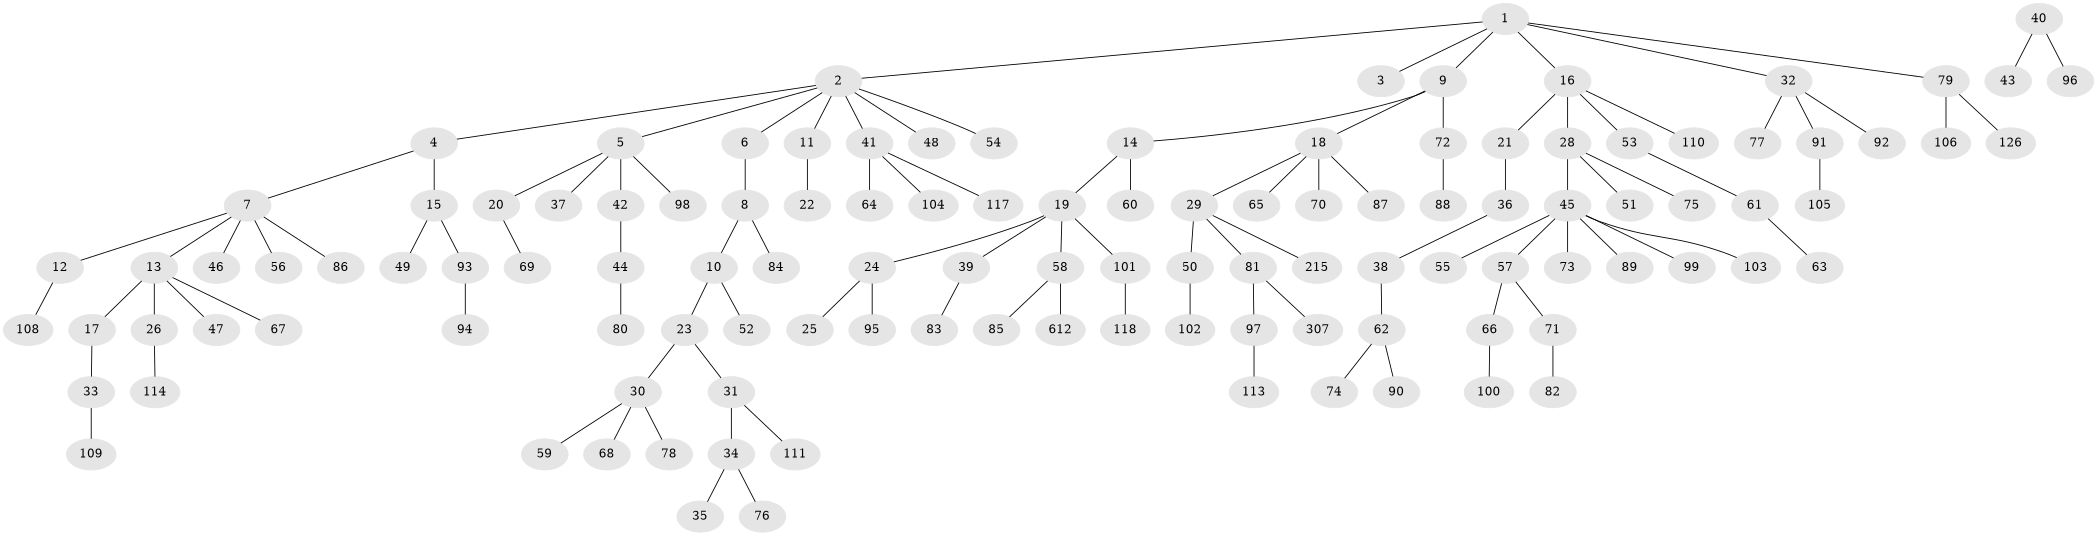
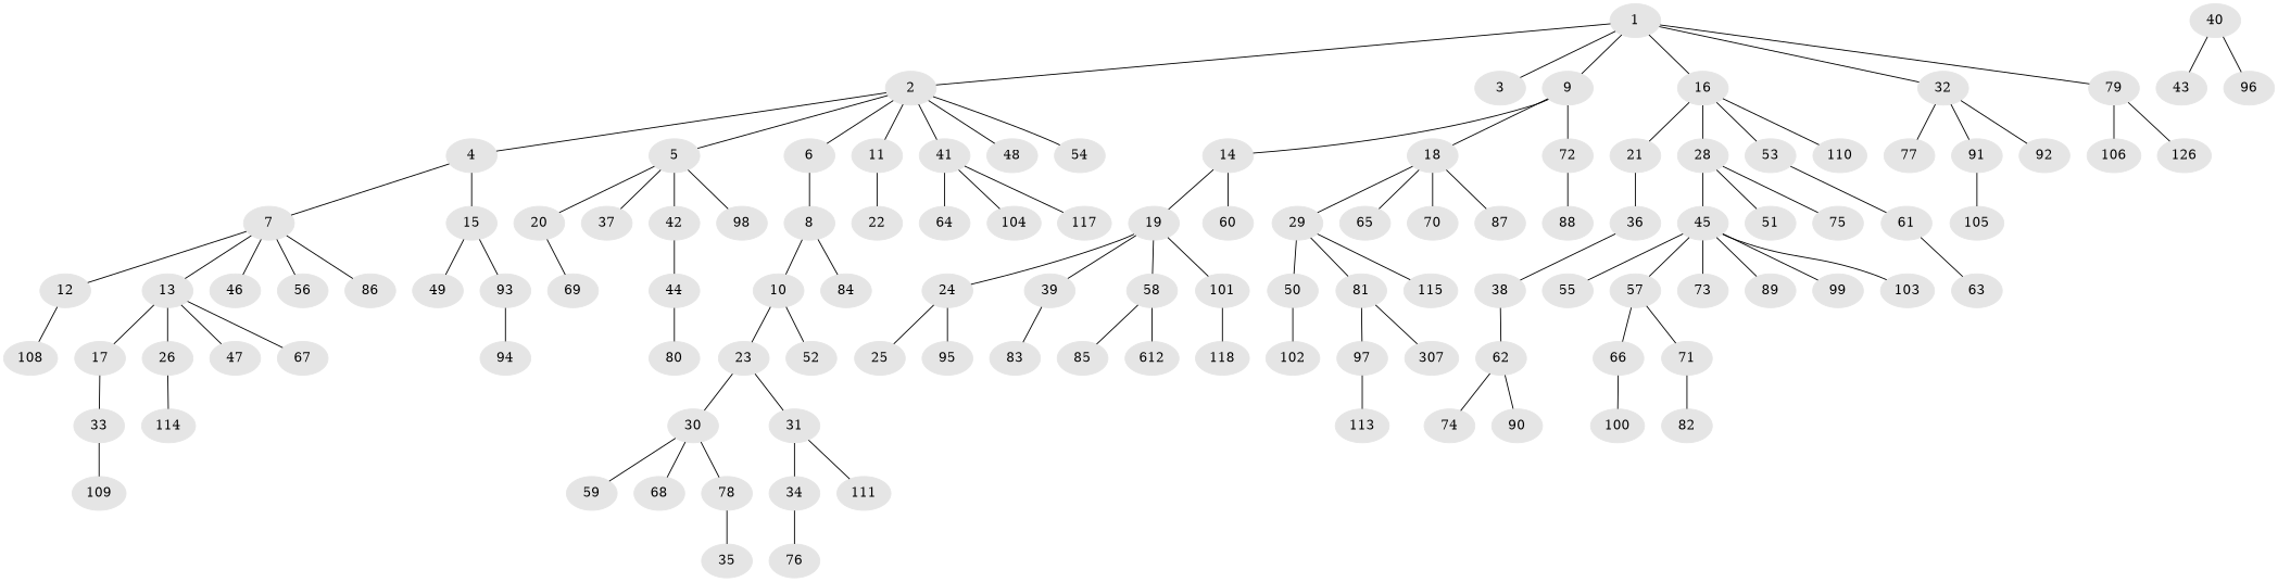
  graph {
    node [color=gray90 style=filled]
    1
    2
    3
    9
    16
    32
    79
    4
    5
    6
    11
    41
    48
    54
    14
    18
    72
    21
    28
    53
    110
    77
    91
    92
    106
    n26 [label=126]
    7
    15
    20
    37
    42
    98
    8
    22
    64
    104
    117
    12
    13
    46
    56
    86
    49
    93
    69
    44
    10
    84
    108
    17
    26
    47
    67
    23
    52
    19
    60
    29
    65
    70
    87
    88
    30
    31
    33
    114
    24
    39
    58
    101
    94
    36
    45
    51
    75
    61
    109
    50
    81
-   115 [label=215]
+   115
    25
    95
    83
    85
    n85 [label=612]
    118
    38
    59
    68
    78
    34
    111
    40
    43
    96
    55
    57
    73
    89
    99
    103
    102
    97
    n104 [label=307]
    35
    76
    105
    62
    74
    90
    80
    66
    71
    63
    100
    82
    113
    1 -- 2
    1 -- 3
    1 -- 9
    1 -- 16
    1 -- 32
    1 -- 79
    2 -- 4
    2 -- 5
    2 -- 6
    2 -- 11
    2 -- 41
    2 -- 48
    2 -- 54
    9 -- 14
    9 -- 18
    9 -- 72
    16 -- 21
    16 -- 28
    16 -- 53
    16 -- 110
    32 -- 77
    32 -- 91
    32 -- 92
    79 -- 106
    79 -- n26
    4 -- 7
    4 -- 15
    5 -- 20
    5 -- 37
    5 -- 42
    5 -- 98
    6 -- 8
    11 -- 22
    41 -- 64
    41 -- 104
    41 -- 117
    14 -- 19
    14 -- 60
    18 -- 29
    18 -- 65
    18 -- 70
    18 -- 87
    72 -- 88
    21 -- 36
    28 -- 45
    28 -- 51
    28 -- 75
    53 -- 61
    91 -- 105
    7 -- 12
    7 -- 13
    7 -- 46
    7 -- 56
    7 -- 86
    15 -- 49
    15 -- 93
    20 -- 69
    42 -- 44
    8 -- 10
    8 -- 84
    12 -- 108
    13 -- 17
    13 -- 26
    13 -- 47
    13 -- 67
    93 -- 94
    44 -- 80
    10 -- 23
    10 -- 52
    17 -- 33
    26 -- 114
    23 -- 30
    23 -- 31
    19 -- 24
    19 -- 39
    19 -- 58
    19 -- 101
    29 -- 50
    29 -- 81
    29 -- 115
    30 -- 59
    30 -- 68
    30 -- 78
    31 -- 34
    31 -- 111
    33 -- 109
    24 -- 25
    24 -- 95
    39 -- 83
    58 -- 85
    58 -- n85
    101 -- 118
    36 -- 38
    45 -- 55
    45 -- 57
    45 -- 73
    45 -- 89
    45 -- 99
    45 -- 103
    61 -- 63
    50 -- 102
    81 -- 97
    81 -- n104
    38 -- 62
-   34 -- 35
+   78 -- 35
    34 -- 76
    40 -- 43
    40 -- 96
    57 -- 66
    57 -- 71
    97 -- 113
    62 -- 74
    62 -- 90
    66 -- 100
    71 -- 82
  }
